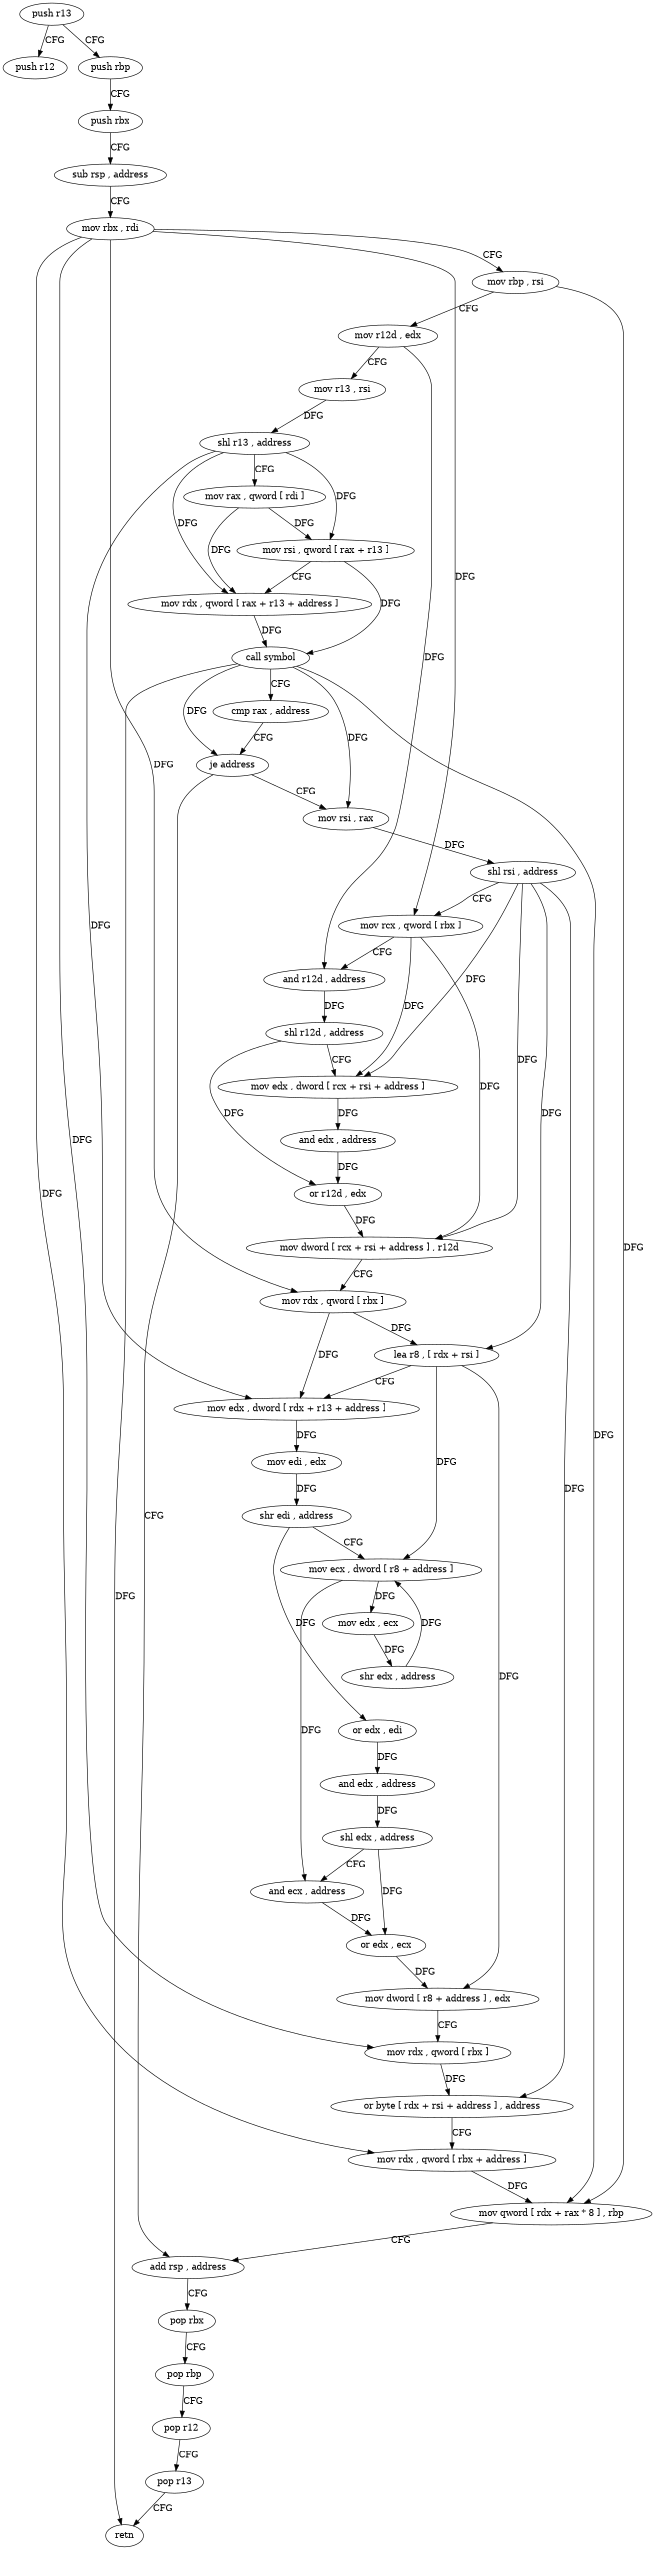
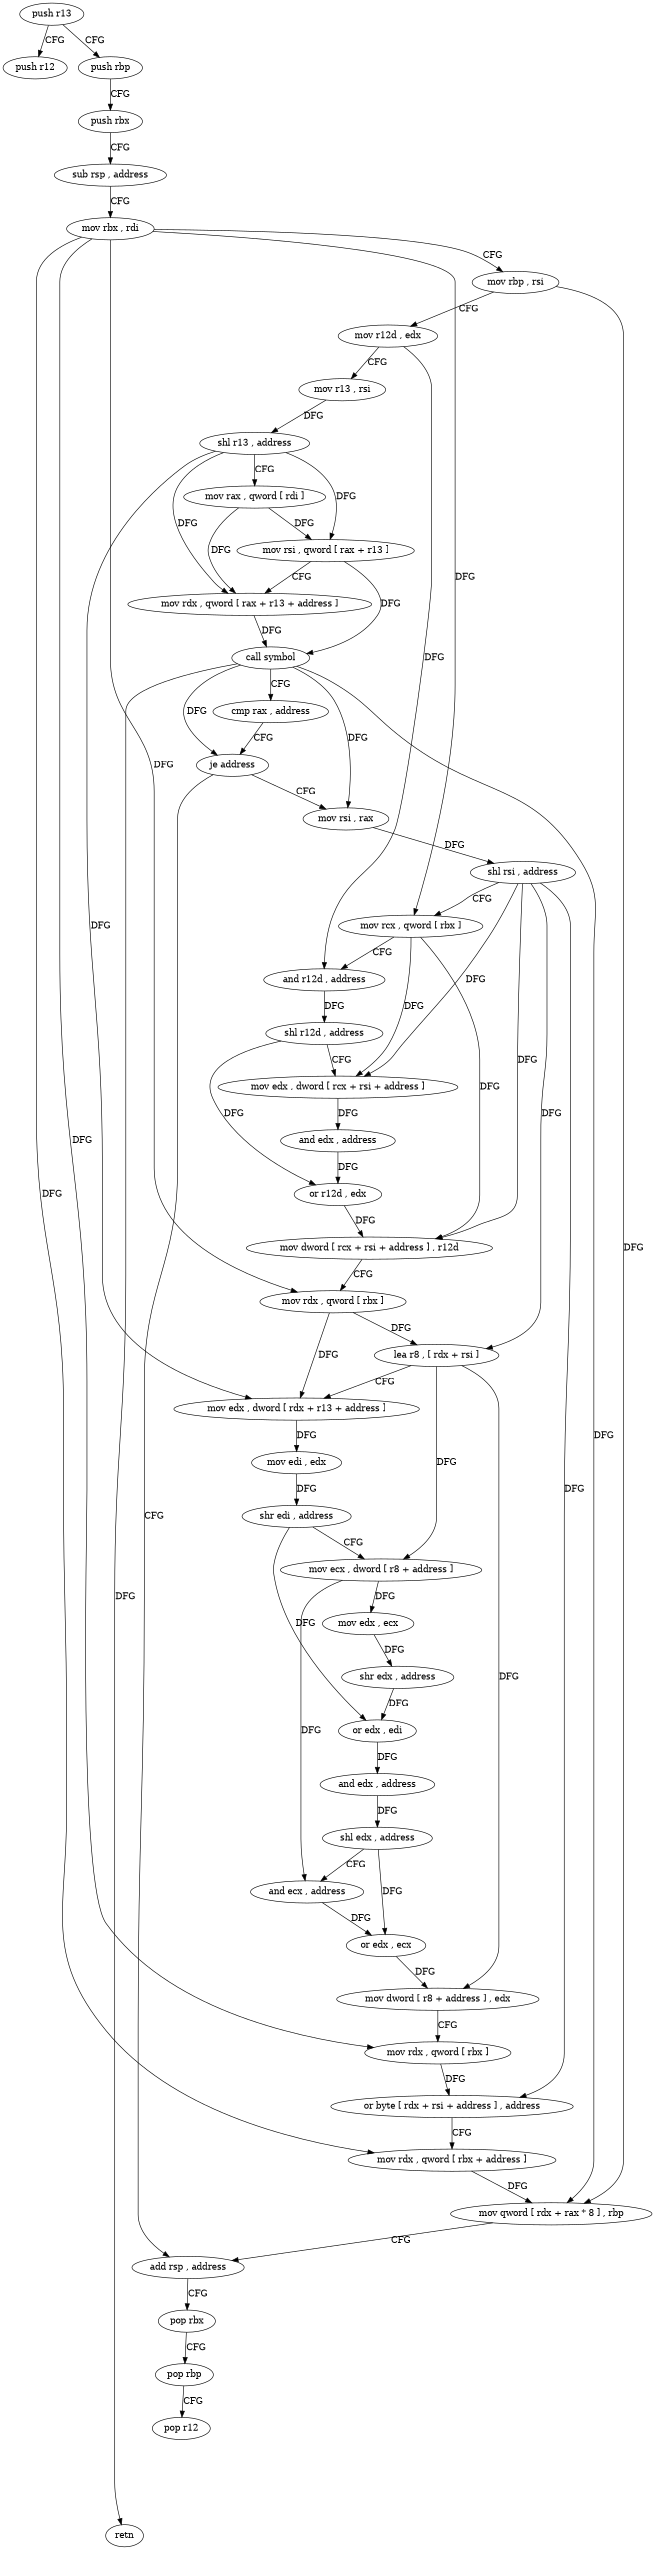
  digraph {
    n1 [label="push r13"]
    n2 [label="push r12"]
    n3 [label="push rbp"]
    n4 [label="push rbx"]
    n5 [label="sub rsp , address"]
    n6 [label="mov rbx , rdi"]
    n7 [label="mov rbp , rsi"]
    n8 [label="mov rcx , qword [ rbx ]"]
    n9 [label="mov rdx , qword [ rbx ]"]
    n10 [label="mov rdx , qword [ rbx ]"]
    n11 [label="mov rdx , qword [ rbx + address ]"]
    n12 [label="mov r12d , edx"]
    n13 [label="mov qword [ rdx + rax * 8 ] , rbp"]
    n14 [label="and r12d , address"]
    n15 [label="mov edx , dword [ rcx + rsi + address ]"]
    n16 [label="mov dword [ rcx + rsi + address ] , r12d"]
    n17 [label="mov edx , dword [ rdx + r13 + address ]"]
    n18 [label="lea r8 , [ rdx + rsi ]"]
    n19 [label="or byte [ rdx + rsi + address ] , address"]
    n20 [label="mov r13 , rsi"]
    n21 [label="add rsp , address"]
    n22 [label="shl r13 , address"]
    n23 [label="shl r12d , address"]
    n24 [label="mov rax , qword [ rdi ]"]
    n25 [label="mov rsi , qword [ rax + r13 ]"]
    n26 [label="mov rdx , qword [ rax + r13 + address ]"]
    n27 [label="call symbol"]
    n28 [label="mov edi , edx"]
    n29 [label="cmp rax , address"]
    n30 [label="je address"]
    n31 [label="mov rsi , rax"]
    n32 [label=retn]
    n33 [label="shl rsi , address"]
    n34 [label="pop rbx"]
    n35 [label="pop rbp"]
    n36 [label="pop r12"]
-   n37 [label="pop r13"]
    n38 [label="and edx , address"]
    n39 [label="mov ecx , dword [ r8 + address ]"]
    n40 [label="mov dword [ r8 + address ] , edx"]
    n41 [label="or r12d , edx"]
    n42 [label="mov edx , ecx"]
    n43 [label="and ecx , address"]
    n44 [label="shr edi , address"]
    n45 [label="or edx , edi"]
    n46 [label="and edx , address"]
    n47 [label="shr edx , address"]
    n48 [label="or edx , ecx"]
    n49 [label="shl edx , address"]
    n1 -> n2 [label=CFG]
    n1 -> n3 [label=CFG]
    n3 -> n4 [label=CFG]
    n4 -> n5 [label=CFG]
    n5 -> n6 [label=CFG]
    n6 -> n7 [label=CFG]
    n6 -> n8 [label=DFG]
    n6 -> n9 [label=DFG]
    n6 -> n10 [label=DFG]
    n6 -> n11 [label=DFG]
    n7 -> n12 [label=CFG]
    n7 -> n13 [label=DFG]
    n8 -> n14 [label=CFG]
    n8 -> n15 [label=DFG]
    n8 -> n16 [label=DFG]
    n9 -> n17 [label=DFG]
    n9 -> n18 [label=DFG]
    n10 -> n19 [label=DFG]
    n11 -> n13 [label=DFG]
    n12 -> n14 [label=DFG]
    n12 -> n20 [label=CFG]
    n13 -> n21 [label=CFG]
    n14 -> n23 [label=DFG]
    n15 -> n38 [label=DFG]
    n16 -> n9 [label=CFG]
    n17 -> n28 [label=DFG]
    n18 -> n17 [label=CFG]
    n18 -> n39 [label=DFG]
    n18 -> n40 [label=DFG]
    n19 -> n11 [label=CFG]
    n20 -> n22 [label=DFG]
    n21 -> n34 [label=CFG]
    n22 -> n17 [label=DFG]
    n22 -> n24 [label=CFG]
    n22 -> n25 [label=DFG]
    n22 -> n26 [label=DFG]
    n23 -> n15 [label=CFG]
    n23 -> n41 [label=DFG]
    n24 -> n25 [label=DFG]
    n24 -> n26 [label=DFG]
    n25 -> n26 [label=CFG]
    n25 -> n27 [label=DFG]
    n26 -> n27 [label=DFG]
    n27 -> n13 [label=DFG]
    n27 -> n29 [label=CFG]
    n27 -> n30 [label=DFG]
    n27 -> n31 [label=DFG]
    n27 -> n32 [label=DFG]
    n28 -> n44 [label=DFG]
    n29 -> n30 [label=CFG]
    n30 -> n21 [label=CFG]
    n30 -> n31 [label=CFG]
    n31 -> n33 [label=DFG]
    n33 -> n8 [label=CFG]
    n33 -> n15 [label=DFG]
    n33 -> n16 [label=DFG]
    n33 -> n18 [label=DFG]
    n33 -> n19 [label=DFG]
    n34 -> n35 [label=CFG]
    n35 -> n36 [label=CFG]
-   n36 -> n37 [label=CFG]
-   n37 -> n32 [label=CFG]
    n38 -> n41 [label=DFG]
    n39 -> n42 [label=DFG]
    n39 -> n43 [label=DFG]
    n40 -> n10 [label=CFG]
    n41 -> n16 [label=DFG]
    n42 -> n47 [label=DFG]
    n43 -> n48 [label=DFG]
    n44 -> n39 [label=CFG]
    n44 -> n45 [label=DFG]
    n45 -> n46 [label=DFG]
    n46 -> n49 [label=DFG]
-   n47 -> n39 [label=DFG]
+   n47 -> n45 [label=DFG]
    n48 -> n40 [label=DFG]
    n49 -> n43 [label=CFG]
    n49 -> n48 [label=DFG]
  }
